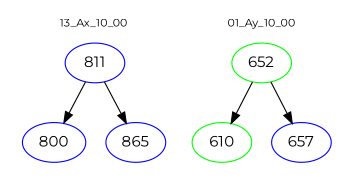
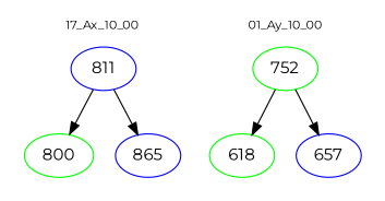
  digraph {
    fontname=Montserrat
    node [color=blue fontname=Montserrat]
    edge [color=black fontname=Montserrat]
    n1 [label=811]
-   n2 [label=800]
+   n2 [color=green label=800]
    n3 [label=865]
-   n4 [color=green label=652]
-   n5 [color=green label=610]
+   n4 [color=green label=752]
+   n5 [color=green label=618]
    n6 [label=657]
    subgraph cluster_1 {
      color=white
      fontsize=10
-     label="13_Ax_10_00"
+     label="17_Ax_10_00"
      n1
      n2
      n3
    }
    subgraph cluster_2 {
      color=white
      fontsize=10
      label="01_Ay_10_00"
      n4
      n5
      n6
    }
    n1 -> n2
    n1 -> n3
    n4 -> n5
    n4 -> n6
  }
